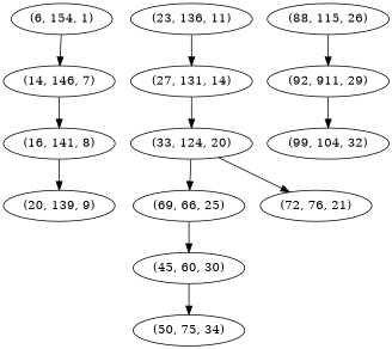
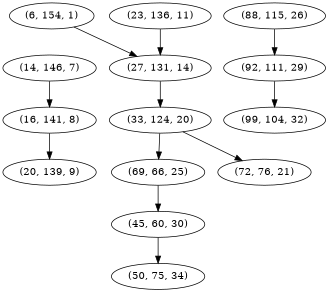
  digraph {
    "(6, 154, 1)"
    "(14, 146, 7)"
    "(16, 141, 8)"
    "(20, 139, 9)"
    "(23, 136, 11)"
    "(27, 131, 14)"
    "(33, 124, 20)"
    n8 [label="(69, 66, 25)"]
    "(72, 76, 21)"
    "(45, 60, 30)"
    n11 [label="(50, 75, 34)"]
    "(88, 115, 26)"
-   "(92, 111, 29)" [label="(92, 911, 29)"]
+   "(92, 111, 29)"
    "(99, 104, 32)"
-   "(6, 154, 1)" -> "(14, 146, 7)"
+   "(6, 154, 1)" -> "(27, 131, 14)"
    "(14, 146, 7)" -> "(16, 141, 8)"
    "(16, 141, 8)" -> "(20, 139, 9)"
    "(23, 136, 11)" -> "(27, 131, 14)"
    "(27, 131, 14)" -> "(33, 124, 20)"
    "(33, 124, 20)" -> n8
    "(33, 124, 20)" -> "(72, 76, 21)"
    n8 -> "(45, 60, 30)"
    "(45, 60, 30)" -> n11
    "(88, 115, 26)" -> "(92, 111, 29)"
    "(92, 111, 29)" -> "(99, 104, 32)"
  }
